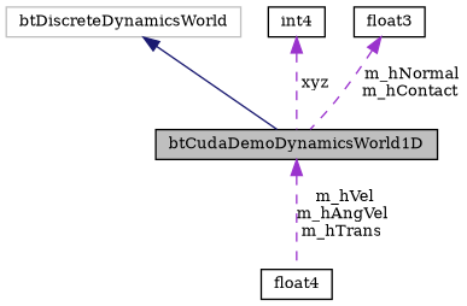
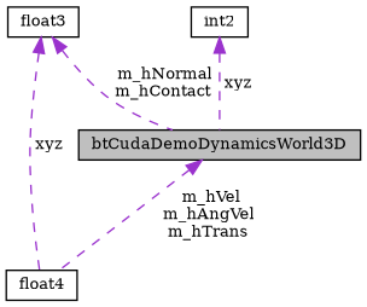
  digraph {
    fontname="DejaVu Serif"
    node [color=black fillcolor=white fontname="DejaVu Serif" fontsize=10 shape=record style=filled]
    edge [color=darkorchid3 dir=back fontname="DejaVu Serif" fontsize=10 labelfontname=Helvetica labelfontsize=10 style=dashed]
-   n1 [fillcolor=grey75 fontcolor=black height=0.2 label=btCudaDemoDynamicsWorld1D width=0.4]
+   n1 [fillcolor=grey75 fontcolor=black height=0.2 label=btCudaDemoDynamicsWorld3D width=0.4]
    n2 [height=0.2 label=float4 width=0.4]
-   n3 [color=grey75 height=0.2 label=btDiscreteDynamicsWorld width=0.4]
-   n4 [height=0.2 label=int4 width=0.4]
+   n4 [height=0.2 label=int2 width=0.4]
    n5 [height=0.2 label=float3 width=0.4]
    n1 -> n2 [label=" m_hVel\nm_hAngVel\nm_hTrans"]
-   n3 -> n1 [color=midnightblue style=solid]
    n4 -> n1 [label=" xyz"]
    n5 -> n1 [label=" m_hNormal\nm_hContact"]
+   n5 -> n2 [label=" xyz"]
  }
